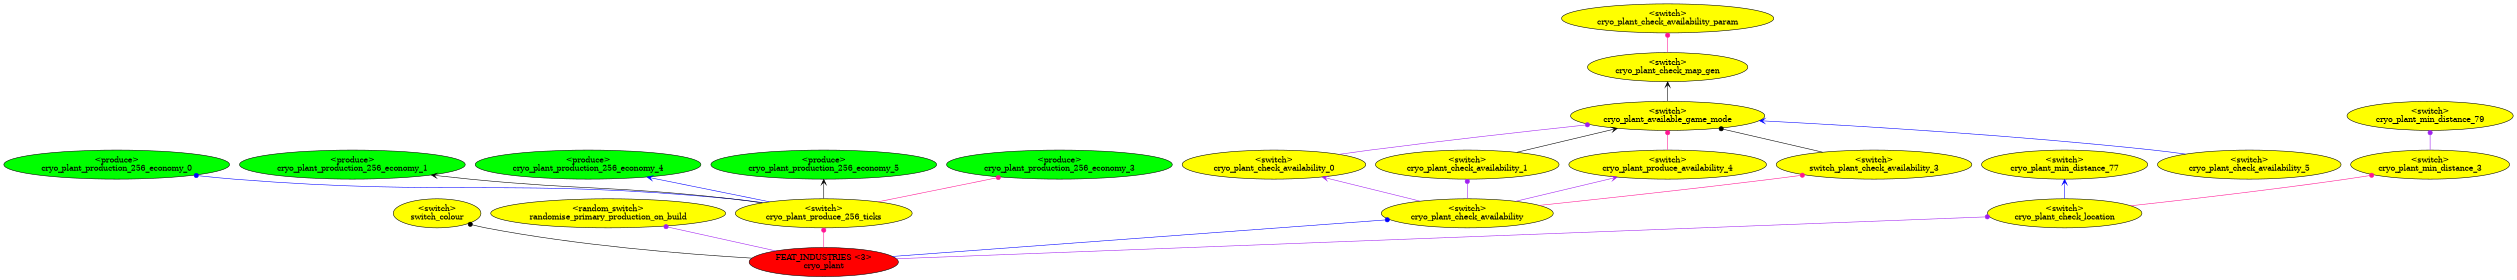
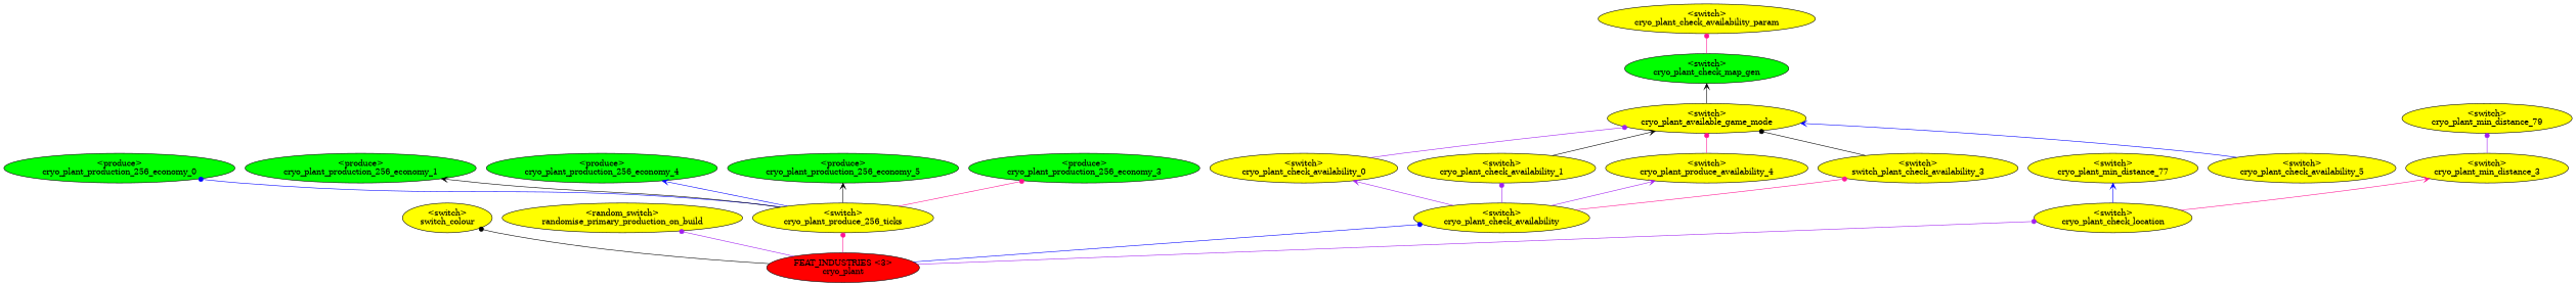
  digraph {
    rankdir=BT
    node [fillcolor=yellow style=filled]
    edge [arrowhead=dot color=purple]
    n1 [label="<switch>\nswitch_colour"]
    n2 [label="<random_switch>\nrandomise_primary_production_on_build"]
    n3 [fillcolor=green label="<produce>\ncryo_plant_production_256_economy_0"]
    n4 [fillcolor=green label="<produce>\ncryo_plant_production_256_economy_1"]
    n5 [fillcolor=green label="<produce>\ncryo_plant_production_256_economy_4"]
    n6 [fillcolor=green label="<produce>\ncryo_plant_production_256_economy_5"]
    n7 [fillcolor=green label="<produce>\ncryo_plant_production_256_economy_3"]
    n8 [label="<switch>\ncryo_plant_produce_256_ticks"]
    n9 [label="<switch>\ncryo_plant_check_availability_param"]
-   n10 [label="<switch>\ncryo_plant_check_map_gen"]
+   n10 [fillcolor=green label="<switch>\ncryo_plant_check_map_gen"]
    n11 [label="<switch>\ncryo_plant_available_game_mode"]
    n12 [label="<switch>\ncryo_plant_check_availability_0"]
    n13 [label="<switch>\ncryo_plant_check_availability_1"]
    n14 [label="<switch>\ncryo_plant_produce_availability_4"]
    n15 [label="<switch>\ncryo_plant_check_availability_5"]
    n16 [label="<switch>\nswitch_plant_check_availability_3"]
    n17 [label="<switch>\ncryo_plant_check_availability"]
    n18 [label="<switch>\ncryo_plant_min_distance_77"]
    n19 [label="<switch>\ncryo_plant_min_distance_79"]
    n20 [label="<switch>\ncryo_plant_min_distance_3"]
    n21 [label="<switch>\ncryo_plant_check_location"]
    n22 [fillcolor=red label="FEAT_INDUSTRIES <3>\ncryo_plant"]
    n8 -> n3 [color=blue]
    n8 -> n4 [arrowhead=vee color=black]
    n8 -> n5 [arrowhead=vee color=blue]
    n8 -> n6 [arrowhead=vee color=black]
    n8 -> n7 [color=deeppink]
    n10 -> n9 [color=deeppink]
    n11 -> n10 [arrowhead=vee color=black]
    n12 -> n11
    n13 -> n11 [arrowhead=vee color=black]
    n14 -> n11 [color=deeppink]
    n15 -> n11 [arrowhead=vee color=blue]
    n16 -> n11 [color=black]
    n17 -> n12 [arrowhead=vee]
    n17 -> n13
    n17 -> n14 [arrowhead=vee]
    n17 -> n16 [color=deeppink]
    n20 -> n19
    n21 -> n18 [arrowhead=vee color=blue]
-   n21 -> n20 [color=deeppink]
+   n21 -> n20 [arrowhead=vee color=deeppink]
    n22 -> n1 [color=black]
    n22 -> n2
    n22 -> n8 [color=deeppink]
    n22 -> n17 [color=blue]
    n22 -> n21
  }
